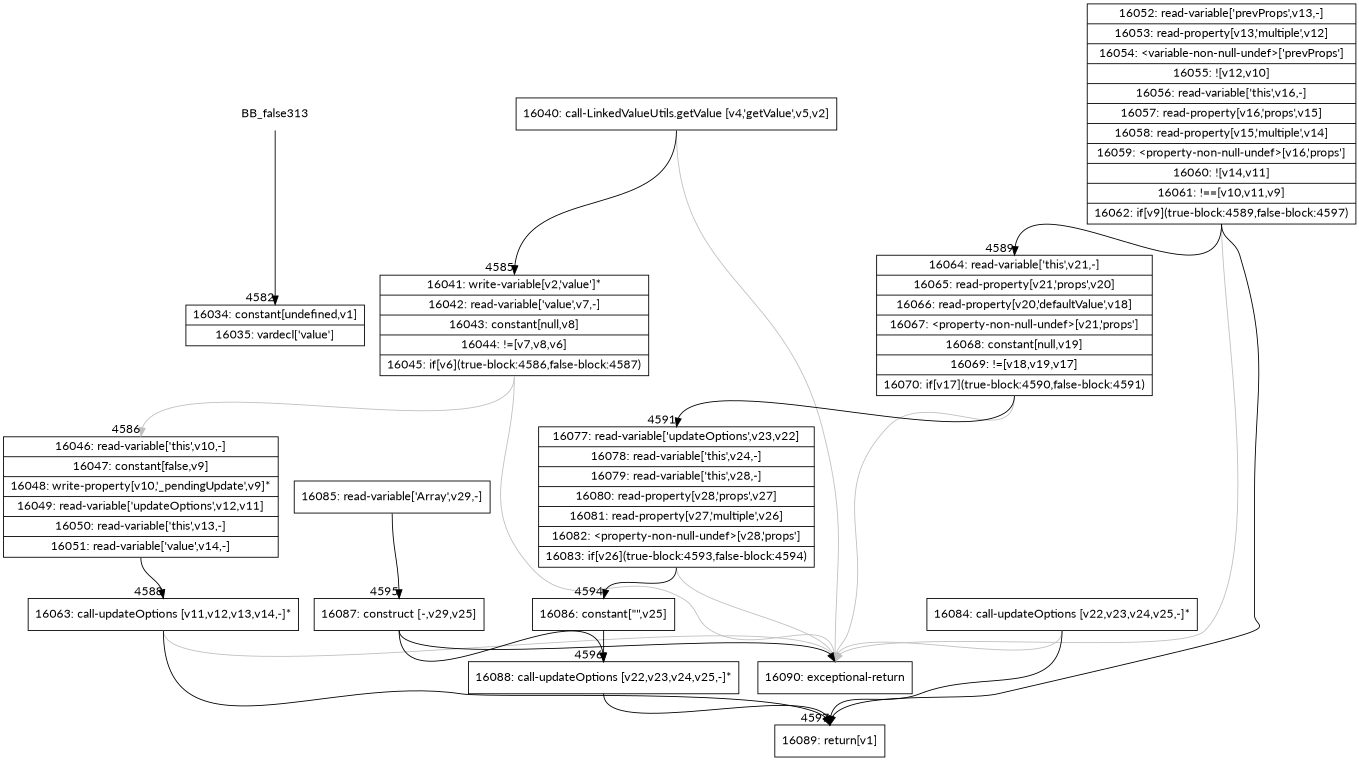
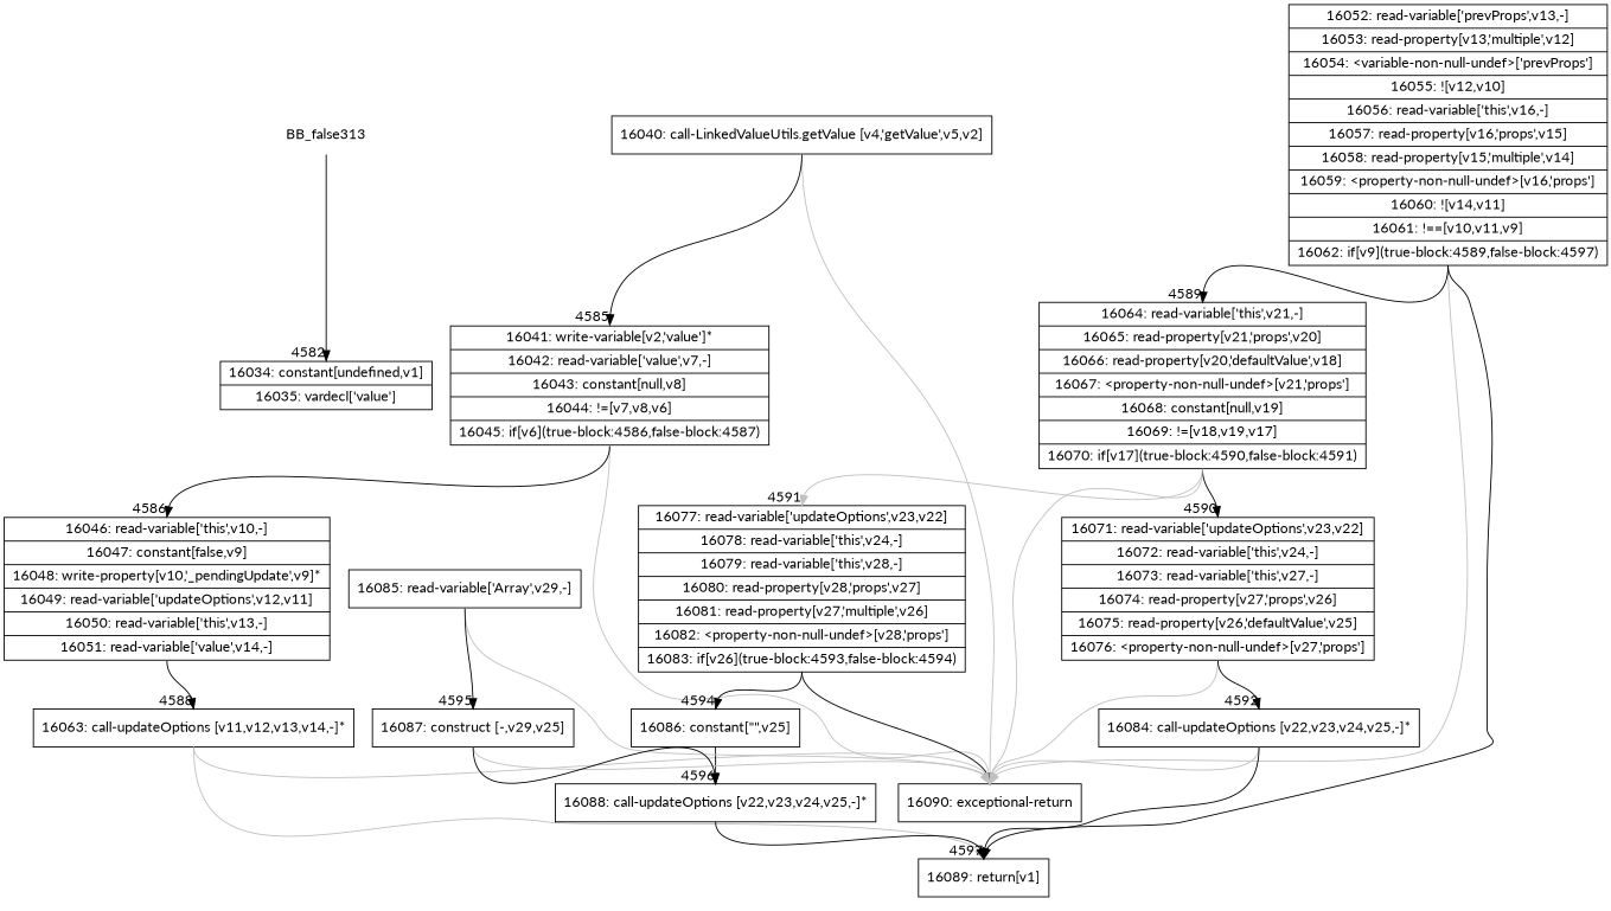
  digraph {
    fontname=Lato
    rankdir=TD
    node [fontname=Lato shape=record]
    edge [fontname=Lato headport=n tailport=s]
    n1 [label=BB_false313 shape=none]
    n2 [label="{16034: constant[undefined,v1]|16035: vardecl['value']}"]
    n3 [label="{16040: call-LinkedValueUtils.getValue [v4,'getValue',v5,v2]}"]
    n4 [label="{16090: exceptional-return}"]
    n5 [label="{16041: write-variable[v2,'value']*|16042: read-variable['value',v7,-]|16043: constant[null,v8]|16044: !=[v7,v8,v6]|16045: if[v6](true-block:4586,false-block:4587)}"]
    n6 [label="{16046: read-variable['this',v10,-]|16047: constant[false,v9]|16048: write-property[v10,'_pendingUpdate',v9]*|16049: read-variable['updateOptions',v12,v11]|16050: read-variable['this',v13,-]|16051: read-variable['value',v14,-]}"]
    n7 [label="{16063: call-updateOptions [v11,v12,v13,v14,-]*}"]
    n8 [label="{16052: read-variable['prevProps',v13,-]|16053: read-property[v13,'multiple',v12]|16054: \<variable-non-null-undef\>['prevProps']|16055: ![v12,v10]|16056: read-variable['this',v16,-]|16057: read-property[v16,'props',v15]|16058: read-property[v15,'multiple',v14]|16059: \<property-non-null-undef\>[v16,'props']|16060: ![v14,v11]|16061: !==[v10,v11,v9]|16062: if[v9](true-block:4589,false-block:4597)}"]
    n9 [label="{16064: read-variable['this',v21,-]|16065: read-property[v21,'props',v20]|16066: read-property[v20,'defaultValue',v18]|16067: \<property-non-null-undef\>[v21,'props']|16068: constant[null,v19]|16069: !=[v18,v19,v17]|16070: if[v17](true-block:4590,false-block:4591)}"]
    n10 [label="{16089: return[v1]}"]
+   n11 [label="{16071: read-variable['updateOptions',v23,v22]|16072: read-variable['this',v24,-]|16073: read-variable['this',v27,-]|16074: read-property[v27,'props',v26]|16075: read-property[v26,'defaultValue',v25]|16076: \<property-non-null-undef\>[v27,'props']}"]
    n12 [label="{16077: read-variable['updateOptions',v23,v22]|16078: read-variable['this',v24,-]|16079: read-variable['this',v28,-]|16080: read-property[v28,'props',v27]|16081: read-property[v27,'multiple',v26]|16082: \<property-non-null-undef\>[v28,'props']|16083: if[v26](true-block:4593,false-block:4594)}"]
    n13 [label="{16084: call-updateOptions [v22,v23,v24,v25,-]*}"]
    n14 [label="{16086: constant[\"\",v25]}"]
    n15 [label="{16085: read-variable['Array',v29,-]}"]
    n16 [label="{16087: construct [-,v29,v25]}"]
    n17 [label="{16088: call-updateOptions [v22,v23,v24,v25,-]*}"]
    n1 -> n2 [headlabel="    4582"]
    n3 -> n4 [color=gray]
    n3 -> n5 [headlabel="      4585"]
    n5 -> n4 [color=gray]
-   n5 -> n6 [headlabel="      4586" color=gray]
+   n5 -> n6 [headlabel="      4586"]
    n6 -> n7 [headlabel="      4588"]
    n7 -> n4 [color=gray]
-   n7 -> n10
+   n7 -> n10 [color=gray]
    n8 -> n4 [color=gray]
    n8 -> n9 [headlabel="      4589"]
    n8 -> n10 [headlabel="      4597"]
    n9 -> n4 [color=gray]
-   n9 -> n12 [headlabel="      4591"]
-   n12 -> n4 [color=gray]
+   n9 -> n11 [headlabel="      4590"]
+   n9 -> n12 [headlabel="      4591" color=gray]
+   n11 -> n4 [color=gray]
+   n11 -> n13 [headlabel="      4592"]
+   n12 -> n4 [color=black]
    n12 -> n14 [headlabel="      4594"]
    n13 -> n4 [color=gray]
    n13 -> n10
    n14 -> n17 [headlabel="      4596"]
+   n15 -> n4 [color=gray]
    n15 -> n16 [headlabel="      4595"]
-   n16 -> n4 [color=black]
+   n16 -> n4 [color=gray]
    n16 -> n17
    n17 -> n10
  }
